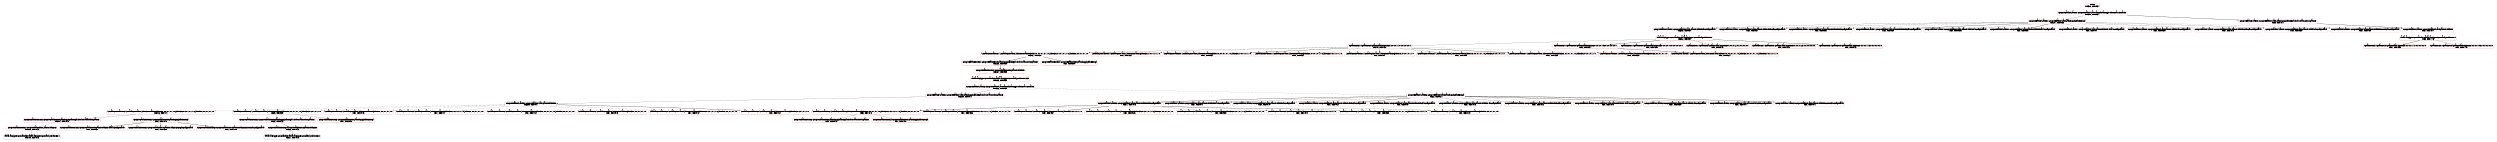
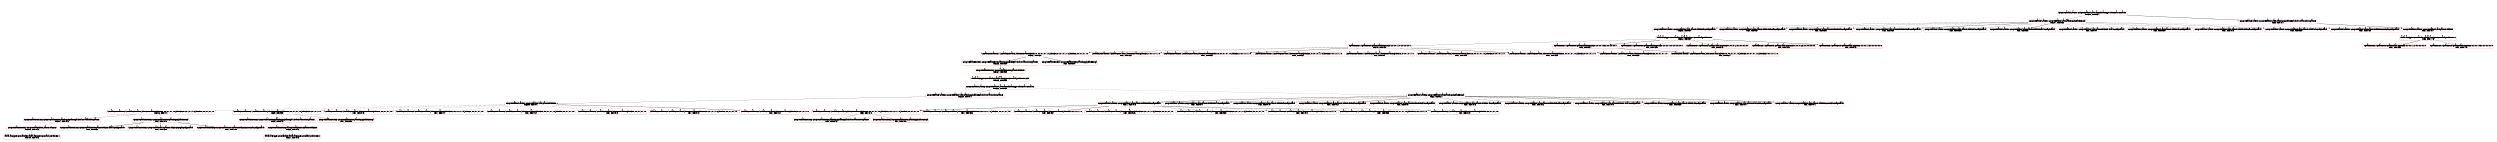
  digraph {
    node [shape=box style=rounded color=deeppink]
    edge [style=solid arrowhead=odot]
-   n1 [label="ROOT\nN=300, Q=0.934"]
    n2 [label="ComputePathToState#1.ComputePathToState.named_state=gp7_detect_arucomarker\nN=300, Q=0.934"]
    n3 [label="ComputePathToState#1.ComputePathToState.planning_pipeline=ompl\nN=294, Q=0.935" color=red]
    n4 [label="ComputePathToState#1.ComputePathToState.planning_pipeline=pilz_industrial_motion_planner\nN=5, Q=0.841"]
    n5 [label="ComputePathToState#1.ComputePathToState.planner_id=RRTkConfigDefault\nN=283, Q=0.937"]
    n6 [label="ComputePathToState#1.ComputePathToState.planner_id=BKPIECEkConfigDefault\nN=1, Q=0.937"]
    n7 [label="ComputePathToState#1.ComputePathToState.planner_id=TRRTkConfigDefault\nN=1, Q=0.936" color=red]
    n8 [label="ComputePathToState#1.ComputePathToState.planner_id=KPIECEkConfigDefault\nN=1, Q=0.939" color=brown]
    n9 [label="ComputePathToState#1.ComputePathToState.planner_id=SBLkConfigDefault\nN=1, Q=0.936" color=brown]
    n10 [label="ComputePathToState#1.ComputePathToState.planner_id=RRTstarkConfigDefault\nN=1, Q=0.938"]
    n11 [label="ComputePathToState#1.ComputePathToState.planner_id=PRMstarkConfigDefault\nN=1, Q=0.941"]
    n12 [label="ComputePathToState#1.ComputePathToState.planner_id=PRMkConfigDefault\nN=1, Q=0.938"]
    n13 [label="ComputePathToState#1.ComputePathToState.planner_id=LBKPIECEkConfigDefault\nN=1, Q=0.943"]
    n14 [label="ComputePathToState#1.ComputePathToState.planner_id=ESTkConfigDefault\nN=1, Q=0.939"]
    n15 [label="ComputePathToState#1.ComputePathToState.planner_id=RRTConnectkConfigDefault\nN=1, Q=0.450" color=red]
    n16 [label="YaskawaGripperCommand#1.YaskawaGripperCommand.position=0.0\nN=282, Q=0.937" color=red]
    n17 [label="UpdatePose#1.UpdatePose.update_relative_pose=0.0;0.0;0.11;0.0;0.0;0.0;0.0\nN=275, Q=0.937" color=brown]
    n18 [label="UpdatePose#1.UpdatePose.update_relative_pose=0.0;0.0;0.105;0.0;0.0;0.0;0.0\nN=2, Q=0.924" color=red]
    n19 [label="UpdatePose#1.UpdatePose.update_relative_pose=0.0;0.0;0.10;0.0;0.0;0.0;0.0\nN=1, Q=0.939"]
    n20 [label="UpdatePose#1.UpdatePose.update_relative_pose=0.0;0.0;0.12;0.0;0.0;0.0;0.0\nN=1, Q=0.943" color=red]
    n21 [label="UpdatePose#1.UpdatePose.update_relative_pose=0.0;0.0;0.125;0.0;0.0;0.0;0.0\nN=1, Q=0.943" color=red]
    n22 [label="UpdatePose#1.UpdatePose.update_relative_pose=0.0;0.0;0.115;0.0;0.0;0.0;0.0\nN=1, Q=0.943" color=red]
    n23 [label="SetPathConstraints#1.SetPathConstraints.joint_constraints=joint_1_s,0.0,0.1,0.1,1.0;joint_3_s,0.0,0.1,0.1,1.0;joint_5_s,0.0,0.1,0.1,1.0\nN=267, Q=0.937"]
    n24 [label="SetPathConstraints#1.SetPathConstraints.joint_constraints=joint_3_s,0.0,0.1,0.1,1.0\nN=1, Q=0.937" color=red]
    n25 [label="SetPathConstraints#1.SetPathConstraints.joint_constraints=joint_1_s,0.0,0.1,0.1,1.0;joint_3_s,0.0,0.1,0.1,1.0\nN=1, Q=0.937"]
    n26 [label="SetPathConstraints#1.SetPathConstraints.joint_constraints=joint_3_s,0.0,0.1,0.1,1.0;joint_6_s,0.0,0.1,0.1,1.0\nN=1, Q=0.937" color=red]
    n27 [label="SetPathConstraints#1.SetPathConstraints.joint_constraints=joint_1_s,0.0,0.1,0.1,1.0\nN=1, Q=0.941" color=brown]
    n28 [label="SetPathConstraints#1.SetPathConstraints.joint_constraints=joint_1_s,0.0,0.1,0.1,1.0;joint_5_s,0.0,0.1,0.1,1.0\nN=1, Q=0.989" color=red]
    n29 [label="SetPathConstraints#1.SetPathConstraints.joint_constraints=joint_3_s,0.0,0.1,0.1,1.0;joint_5_s,0.0,0.1,0.1,1.0\nN=1, Q=0.938"]
    n30 [label="SetPathConstraints#1.SetPathConstraints.joint_constraints=joint_5_s,0.0,0.1,0.1,1.0\nN=1, Q=0.939" color=red]
    n31 [label="ComputePathToPose#1.ComputePathToPose.planning_pipeline=pilz_industrial_motion_planner\nN=265, Q=0.939" color=red]
    n32 [label="ComputePathToPose#1.ComputePathToPose.planning_pipeline=ompl\nN=1, Q=0.300" color=red]
    n33 [label="ComputePathToPose#1.ComputePathToPose.planner_id=PTP\nN=264, Q=0.939" color=red]
    n34 [label="YaskawaGripperCommand#2.YaskawaGripperCommand.position=0.235\nN=263, Q=0.939" color=red]
    n35 [label="ComputePathToState#2.ComputePathToState.named_state=gp7_detect_arucomarker\nN=262, Q=0.939" color=brown]
    n36 [label="ComputePathToState#2.ComputePathToState.planning_pipeline=pilz_industrial_motion_planner\nN=239, Q=0.941"]
    n37 [label="ComputePathToState#2.ComputePathToState.planning_pipeline=ompl\nN=22, Q=0.924"]
    n38 [label="ComputePathToState#2.ComputePathToState.planner_id=PTP\nN=238, Q=0.941" color=brown]
    n39 [label="SetPathConstraints#2.SetPathConstraints.joint_constraints=joint_1_s,0.0,0.1,0.1,1.0;joint_3_s,0.0,0.1,0.1,1.0;joint_5_s,0.0,0.1,0.1,1.0\nN=206, Q=0.941"]
    n40 [label="SetPathConstraints#2.SetPathConstraints.joint_constraints=joint_1_s,0.0,0.1,0.1,1.0;joint_3_s,0.0,0.1,0.1,1.0\nN=25, Q=0.939" color=brown]
    n41 [label="SetPathConstraints#2.SetPathConstraints.joint_constraints=joint_1_s,0.0,0.1,0.1,1.0\nN=1, Q=0.943"]
    n42 [label="SetPathConstraints#2.SetPathConstraints.joint_constraints=joint_3_s,0.0,0.1,0.1,1.0;joint_6_s,0.0,0.1,0.1,1.0\nN=1, Q=0.941" color=brown]
    n43 [label="SetPathConstraints#2.SetPathConstraints.joint_constraints=joint_3_s,0.0,0.1,0.1,1.0;joint_5_s,0.0,0.1,0.1,1.0\nN=1, Q=0.942"]
    n44 [label="SetPathConstraints#2.SetPathConstraints.joint_constraints=joint_3_s,0.0,0.1,0.1,1.0\nN=1, Q=0.943" color=red]
    n45 [label="SetPathConstraints#2.SetPathConstraints.joint_constraints=joint_1_s,0.0,0.1,0.1,1.0;joint_5_s,0.0,0.1,0.1,1.0\nN=1, Q=0.942"]
    n46 [label="SetPathConstraints#2.SetPathConstraints.joint_constraints=joint_5_s,0.0,0.1,0.1,1.0\nN=1, Q=0.942" color=red]
    n47 [label="ComputePathToPose#2.ComputePathToPose.planning_pipeline=pilz_industrial_motion_planner\nN=201, Q=0.942"]
    n48 [label="ComputePathToPose#2.ComputePathToPose.planning_pipeline=ompl\nN=4, Q=0.875" color=brown]
    n49 [label="ComputePathToPose#2.ComputePathToPose.planner_id=PTP\nN=200, Q=0.942"]
    n50 [label="YaskawaGripperCommand#3.YaskawaGripperCommand.position=0.0\nN=199, Q=0.942" color=brown]
    n51 [label="ComputePathToPose#2.ComputePathToPose.planner_id=PRMstarkConfigDefault\nN=1, Q=0.937" color=brown]
    n52 [label="ComputePathToPose#2.ComputePathToPose.planner_id=BKPIECEkConfigDefault\nN=1, Q=0.838" color=brown]
    n53 [label="ComputePathToPose#2.ComputePathToPose.planner_id=RRTConnectkConfigDefault\nN=1, Q=0.788"]
    n54 [label="ComputePathToPose#2.ComputePathToPose.planning_pipeline=pilz_industrial_motion_planner\nN=23, Q=0.943"]
    n55 [label="ComputePathToPose#2.ComputePathToPose.planning_pipeline=ompl\nN=1, Q=0.850" color=red]
    n56 [label="ComputePathToPose#2.ComputePathToPose.planner_id=PTP\nN=22, Q=0.943" color=brown]
    n57 [label="YaskawaGripperCommand#3.YaskawaGripperCommand.position=0.0\nN=21, Q=0.943" color=brown]
    n58 [label="ComputePathToState#2.ComputePathToState.planner_id=TRRTkConfigDefault\nN=11, Q=0.915" color=red]
    n59 [label="ComputePathToState#2.ComputePathToState.planner_id=RRTstarkConfigDefault\nN=1, Q=0.941"]
    n60 [label="ComputePathToState#2.ComputePathToState.planner_id=RRTkConfigDefault\nN=1, Q=0.940" color=brown]
    n61 [label="ComputePathToState#2.ComputePathToState.planner_id=LBKPIECEkConfigDefault\nN=1, Q=0.942" color=red]
    n62 [label="ComputePathToState#2.ComputePathToState.planner_id=KPIECEkConfigDefault\nN=1, Q=0.918" color=red]
    n63 [label="ComputePathToState#2.ComputePathToState.planner_id=PRMkConfigDefault\nN=1, Q=0.943" color=brown]
    n64 [label="ComputePathToState#2.ComputePathToState.planner_id=BKPIECEkConfigDefault\nN=1, Q=0.942" color=red]
    n65 [label="ComputePathToState#2.ComputePathToState.planner_id=PRMstarkConfigDefault\nN=1, Q=0.878" color=red]
    n66 [label="ComputePathToState#2.ComputePathToState.planner_id=ESTkConfigDefault\nN=1, Q=0.938" color=red]
    n67 [label="ComputePathToState#2.ComputePathToState.planner_id=SBLkConfigDefault\nN=1, Q=0.941"]
    n68 [label="ComputePathToState#2.ComputePathToState.planner_id=RRTConnectkConfigDefault\nN=1, Q=0.944"]
    n69 [label="SetPathConstraints#2.SetPathConstraints.joint_constraints=joint_1_s,0.0,0.1,0.1,1.0;joint_3_s,0.0,0.1,0.1,1.0;joint_5_s,0.0,0.1,0.1,1.0\nN=3, Q=0.878" color=red]
    n70 [label="SetPathConstraints#2.SetPathConstraints.joint_constraints=joint_1_s,0.0,0.1,0.1,1.0;joint_3_s,0.0,0.1,0.1,1.0\nN=1, Q=0.936"]
    n71 [label="SetPathConstraints#2.SetPathConstraints.joint_constraints=joint_1_s,0.0,0.1,0.1,1.0\nN=1, Q=0.937"]
    n72 [label="SetPathConstraints#2.SetPathConstraints.joint_constraints=joint_3_s,0.0,0.1,0.1,1.0;joint_6_s,0.0,0.1,0.1,1.0\nN=1, Q=0.926" color=red]
    n73 [label="SetPathConstraints#2.SetPathConstraints.joint_constraints=joint_3_s,0.0,0.1,0.1,1.0;joint_5_s,0.0,0.1,0.1,1.0\nN=1, Q=0.938" color=brown]
    n74 [label="SetPathConstraints#2.SetPathConstraints.joint_constraints=joint_3_s,0.0,0.1,0.1,1.0\nN=1, Q=0.940" color=brown]
    n75 [label="SetPathConstraints#2.SetPathConstraints.joint_constraints=joint_1_s,0.0,0.1,0.1,1.0;joint_5_s,0.0,0.1,0.1,1.0\nN=1, Q=0.938" color=brown]
    n76 [label="SetPathConstraints#2.SetPathConstraints.joint_constraints=joint_5_s,0.0,0.1,0.1,1.0\nN=1, Q=0.873" color=brown]
    n77 [label="ComputePathToPose#2.ComputePathToPose.planning_pipeline=pilz_industrial_motion_planner\nN=1, Q=0.942" color=brown]
    n78 [label="ComputePathToPose#2.ComputePathToPose.planning_pipeline=ompl\nN=1, Q=0.750" color=red]
    n79 [label="SetPathConstraints#1.SetPathConstraints.joint_constraints=joint_1_s,0.0,0.1,0.1,1.0;joint_3_s,0.0,0.1,0.1,1.0;joint_5_s,0.0,0.1,0.1,1.0\nN=1, Q=0.924" color=red]
    n80 [label="ComputePathToState#1.ComputePathToState.planner_id=PTP\nN=4, Q=0.817"]
    n81 [label="YaskawaGripperCommand#1.YaskawaGripperCommand.position=0.0\nN=3, Q=0.776" color=brown]
    n82 [label="UpdatePose#1.UpdatePose.update_relative_pose=0.0;0.0;0.11;0.0;0.0;0.0;0.0\nN=1, Q=0.939" color=red]
    n83 [label="UpdatePose#1.UpdatePose.update_relative_pose=0.0;0.0;0.105;0.0;0.0;0.0;0.0\nN=1, Q=0.449"]
-   n1 -> n2
    n2 -> n3 [arrowhead=diamond]
    n2 -> n4 [style=bold]
    n3 -> n5 [arrowhead=diamond]
    n3 -> n6 [arrowhead=diamond]
    n3 -> n7 [style=dashed arrowhead=diamond]
    n3 -> n8 [style=bold]
    n3 -> n9
    n3 -> n10 [style=bold arrowhead=diamond]
    n3 -> n11 [style=dashed arrowhead=diamond]
    n3 -> n12 [style=dashed arrowhead=diamond]
    n3 -> n13
    n3 -> n14 [arrowhead=diamond]
    n3 -> n15 [style=dashed arrowhead=diamond]
    n4 -> n80 [style=bold arrowhead=diamond]
    n5 -> n16 [style=bold]
    n16 -> n17
    n16 -> n18 [style=bold arrowhead=diamond]
    n16 -> n19 [style=dashed arrowhead=diamond]
    n16 -> n20 [arrowhead=diamond]
    n16 -> n21 [style=dashed arrowhead=diamond]
    n16 -> n22 [style=bold]
    n17 -> n23 [arrowhead=diamond]
    n17 -> n24 [style=dashed arrowhead=diamond]
    n17 -> n25 [style=bold arrowhead=diamond]
    n17 -> n26 [style=dashed arrowhead=diamond]
    n17 -> n27 [style=bold arrowhead=diamond]
    n17 -> n28
    n17 -> n29 [style=bold arrowhead=diamond]
    n17 -> n30 [style=dashed arrowhead=diamond]
    n18 -> n79 [style=bold]
    n23 -> n31 [style=bold arrowhead=diamond]
    n23 -> n32 [style=bold]
    n31 -> n33 [style=bold arrowhead=diamond]
    n33 -> n34 [style=dashed arrowhead=diamond]
    n34 -> n35 [style=dashed]
    n35 -> n36
    n35 -> n37 [style=dashed]
    n36 -> n38 [arrowhead=diamond]
    n37 -> n58 [style=bold]
    n37 -> n59 [arrowhead=diamond]
    n37 -> n60
    n37 -> n61 [style=bold]
    n37 -> n62 [style=dashed]
    n37 -> n63
    n37 -> n64
    n37 -> n65 [style=dashed]
    n37 -> n66 [style=bold arrowhead=diamond]
    n37 -> n67
    n37 -> n68 [style=bold]
    n38 -> n39 [style=dashed]
    n38 -> n40 [style=dashed]
    n38 -> n41 [style=dashed]
    n38 -> n42 [style=dashed]
    n38 -> n43 [style=dashed]
    n38 -> n44 [style=dashed]
    n38 -> n45 [style=dashed arrowhead=diamond]
    n38 -> n46 [style=bold]
    n39 -> n47 [arrowhead=diamond]
    n39 -> n48
    n40 -> n54 [arrowhead=diamond]
    n40 -> n55 [arrowhead=diamond]
    n47 -> n49 [style=dashed]
    n48 -> n51 [style=bold arrowhead=diamond]
    n48 -> n52 [style=bold arrowhead=diamond]
    n48 -> n53 [style=bold]
    n49 -> n50
    n54 -> n56 [arrowhead=diamond]
    n56 -> n57
    n58 -> n69 [style=bold arrowhead=diamond]
    n58 -> n70 [style=dashed]
    n58 -> n71 [style=bold]
    n58 -> n72 [arrowhead=diamond]
    n58 -> n73 [arrowhead=diamond]
    n58 -> n74 [style=dashed arrowhead=diamond]
    n58 -> n75
    n58 -> n76 [arrowhead=diamond]
    n69 -> n77 [arrowhead=diamond]
    n69 -> n78
    n80 -> n81
    n81 -> n82 [style=bold arrowhead=diamond]
    n81 -> n83
  }
